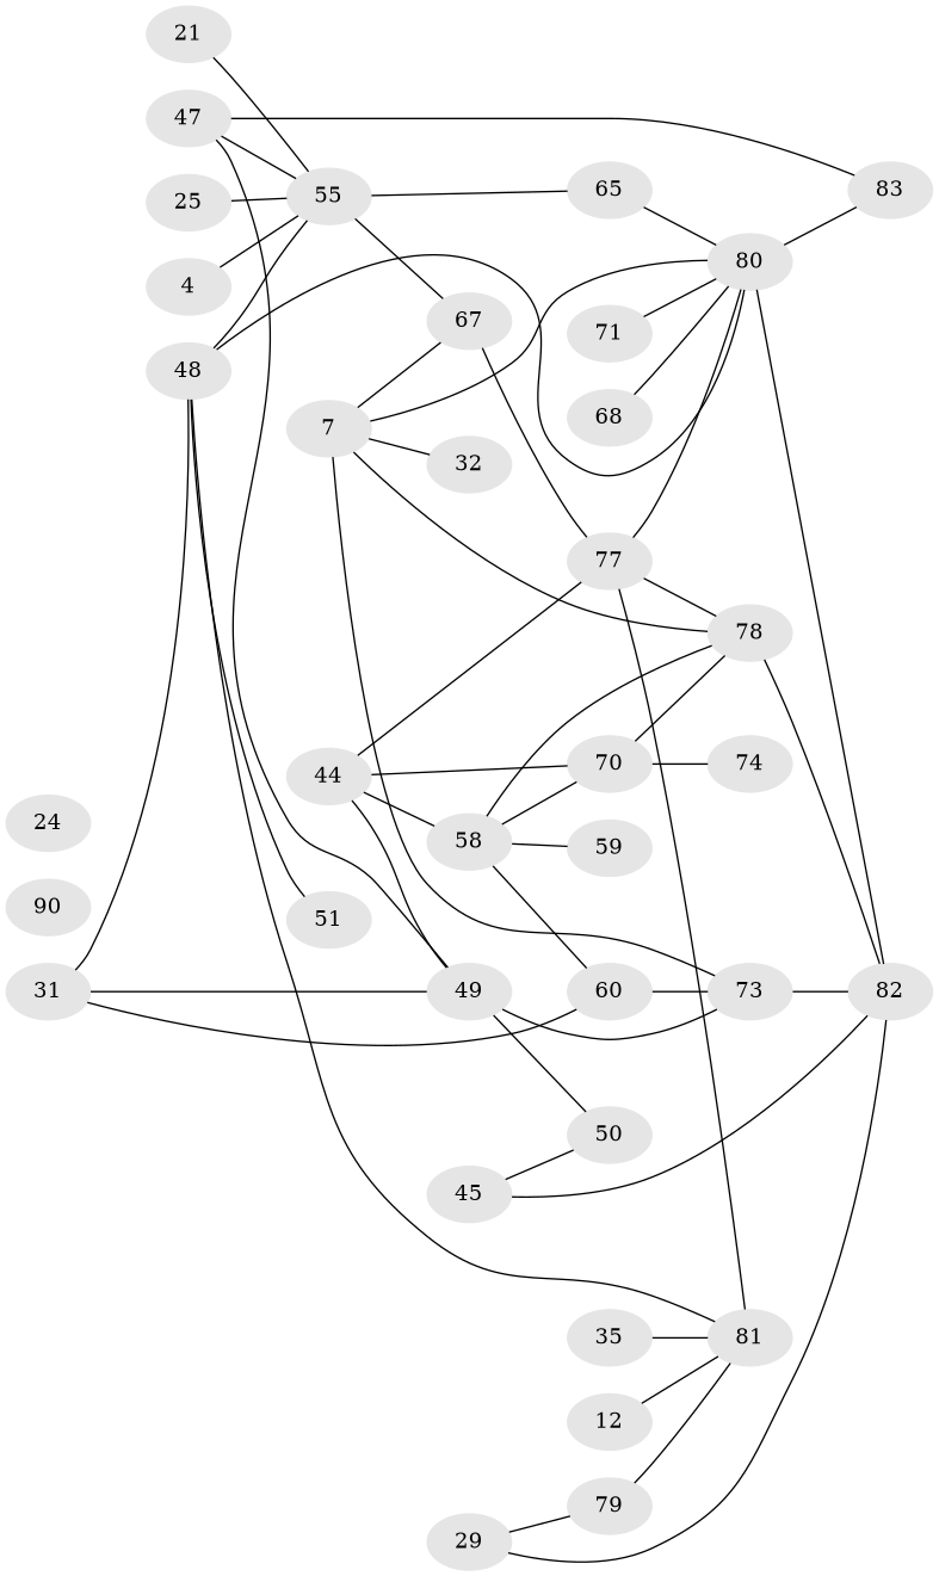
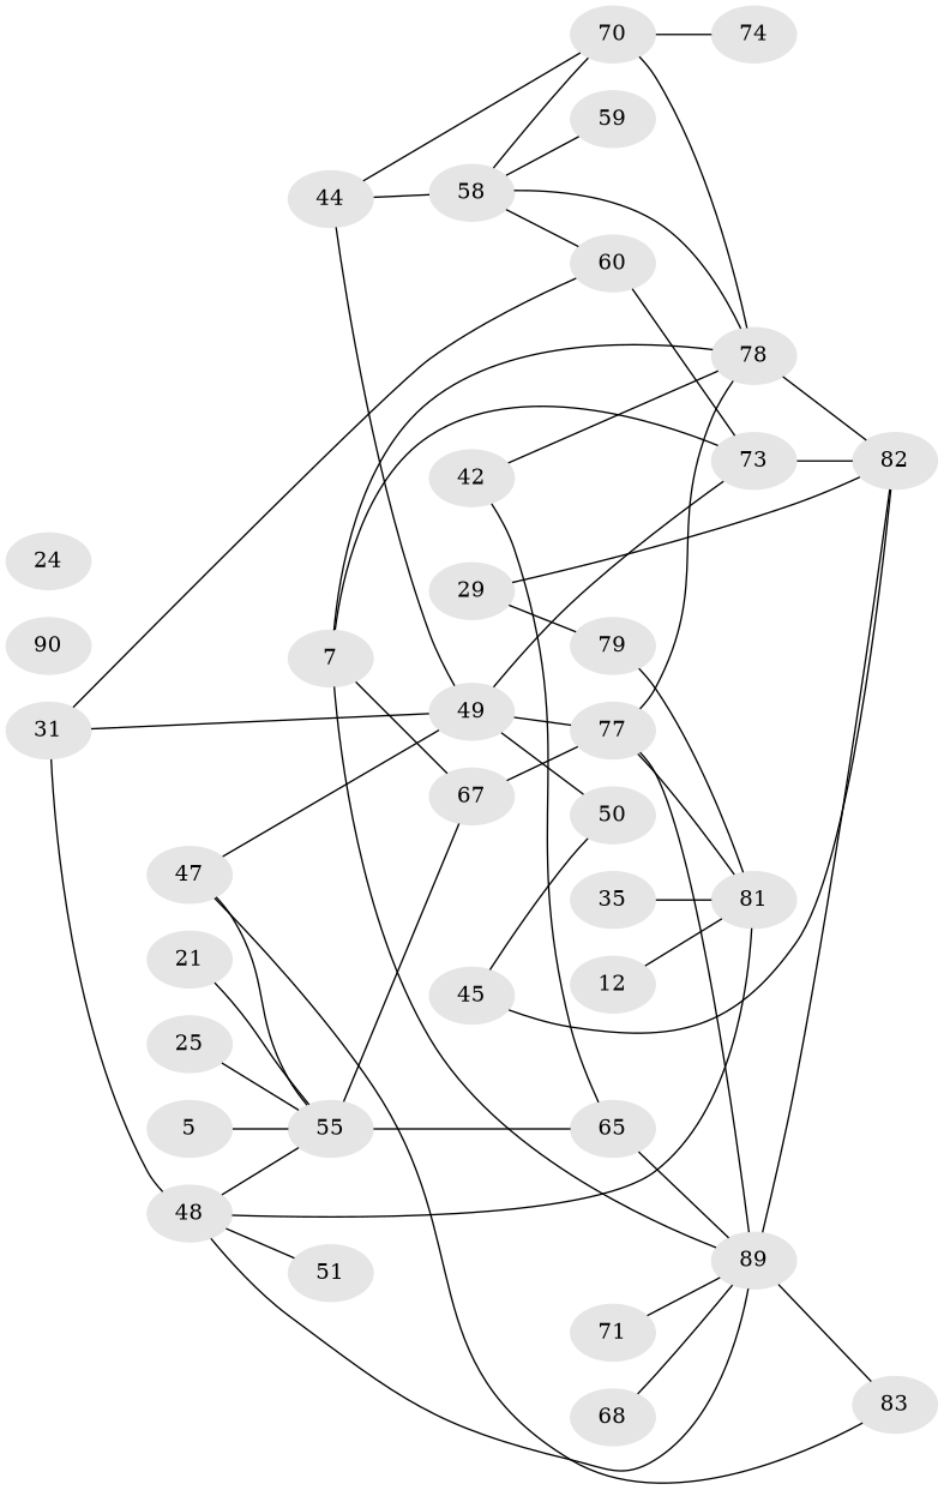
  graph {
    rankdir=LR
    node [color=gray90 style=filled]
    55 [super="+36+30"]
    67 [super="+63+66"]
    65 [super="+11"]
-   5 [label=4]
+   5
    7
-   32
    73 [super="+16+72+33"]
    78 [super="+38+52"]
-   80 [super="+2+23+19+62"]
+   80 [super="+2+23+19+62" label=89]
    77 [super="+57"]
    82 [super="+14+75"]
    83
    81 [super="+8+76+41"]
    12
    n15 [label=90]
    21
    24
    25
    79 [super="+1+26"]
    29
    31 [super="+27"]
    48 [super="+4"]
    49 [super="+15"]
    60 [super="+43"]
    n25 [label=51]
    50
    35
+   42
    44
    58 [super="+17"]
    70 [super="+10"]
    59 [super="+54"]
    74
    45
    47 [super="+13"]
    68
    71
    55 -- 67
    55 -- 65
    67 -- 77
    65 -- 80 [weight=2]
    5 -- 55
    7 -- 67
-   7 -- 32
    7 -- 73
    7 -- 78 [weight=2]
    7 -- 80 [weight=3]
    73 -- 82 [weight=3]
    78 -- 82
    80 -- 82
    80 -- 83
    77 -- 78 [weight=2]
    77 -- 80
    77 -- 81
    12 -- 81
    21 -- 55
    25 -- 55
    79 -- 81
    29 -- 82
    29 -- 79
    31 -- 48
    31 -- 49
    31 -- 60
    48 -- 55 [weight=3]
    48 -- 80
    48 -- 81
    48 -- n25
    49 -- 73
    49 -- 50
    60 -- 73 [weight=2]
    35 -- 81
-   44 -- 77
+   42 -- 65
+   42 -- 78
+   49 -- 77
    44 -- 49 [weight=2]
    44 -- 58
    44 -- 70
    58 -- 78
    58 -- 60 [weight=2]
    58 -- 70
    58 -- 59
    70 -- 78
    70 -- 74
    45 -- 82
    45 -- 50
    47 -- 55
    47 -- 83
    47 -- 49
    68 -- 80
    71 -- 80
  }
